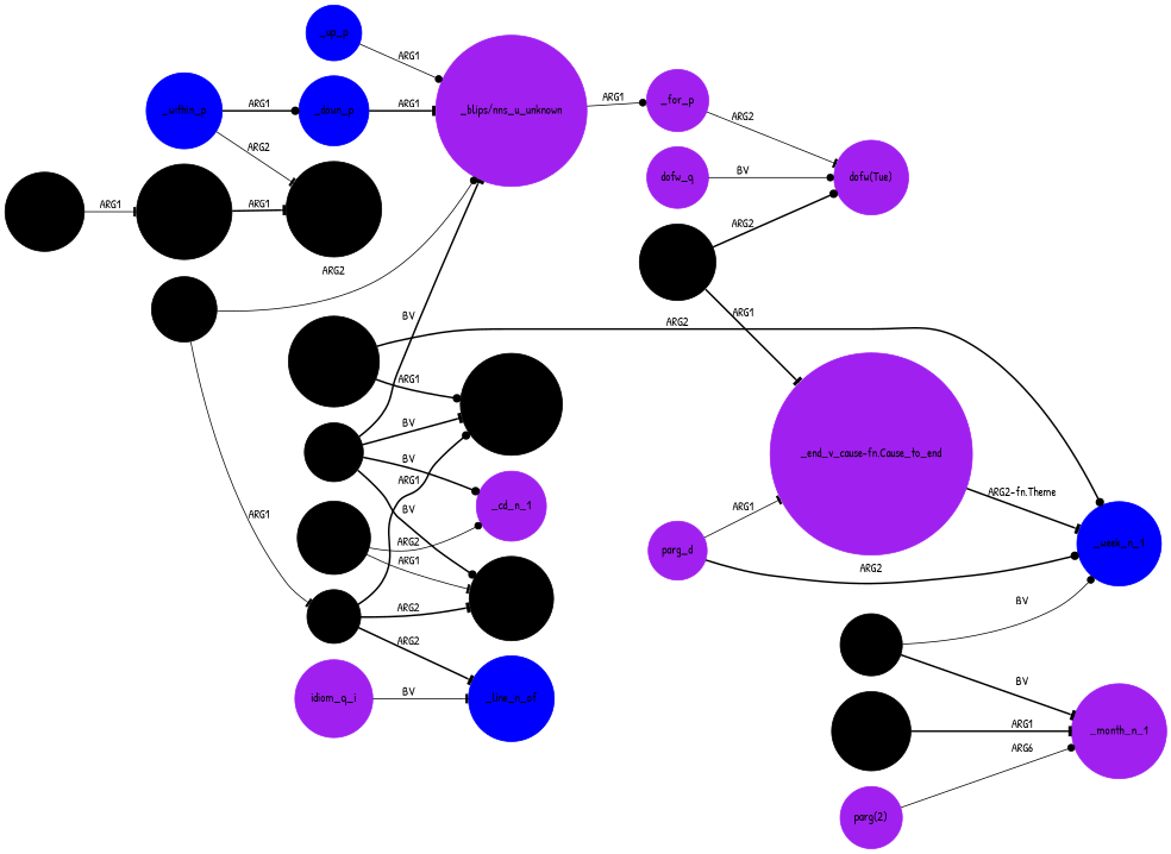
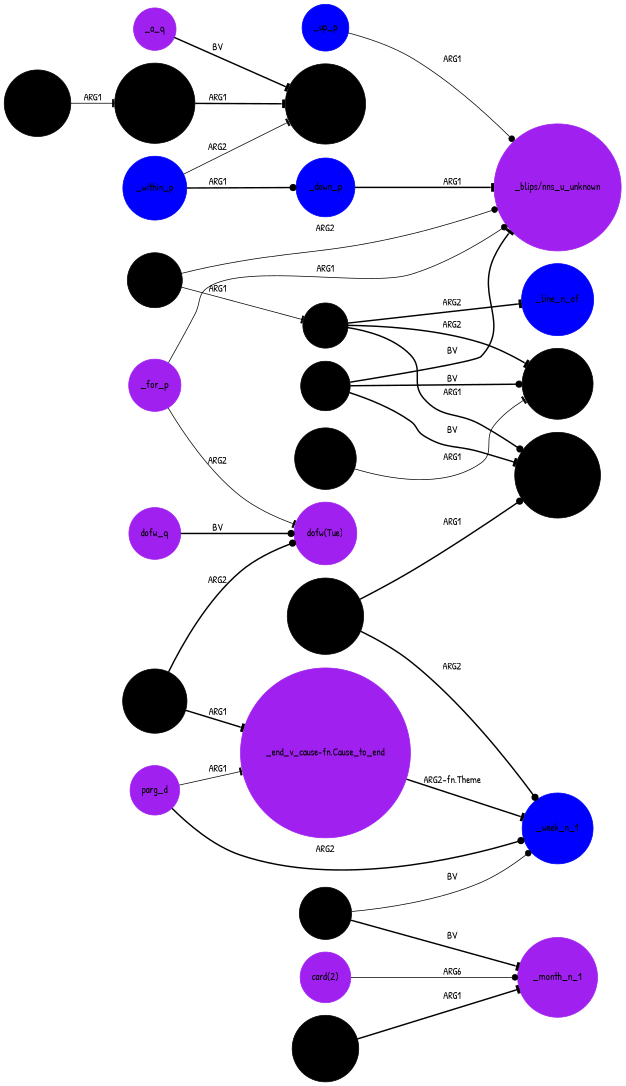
  digraph {
    fontname="Patrick Hand"
    rankdir=LR
    node [color=black fontname="Patrick Hand" shape=circle style=filled]
    edge [arrowhead=tee fontname="Patrick Hand" style=bold]
    _for_p [color=purple]
    "_blips/nns_u_unknown" [color=purple]
    "dofw(Tue)" [color=purple]
    _month_n_1 [color=purple]
    _fair_a_1
    _narrow_a_1
    _range_n_of
    _within_p [color=blue]
    _down_p [color=blue]
-   "card(2)" [color=purple label="parg(2)"]
+   "card(2)" [color=purple]
    _in_p
    _yield_n_1
    _change_n_of
    _line_n_of [color=blue]
    "_end_v_cause-fn.Cause_to_end" [color=purple]
    _week_n_1 [color=blue]
    udef_q
-   _cd_n_1 [color=purple]
    parg_d [color=purple]
    compound
    _in_p_temp
    n22 [color=purple label=dofw_q]
+   _a_q [color=purple]
    _the_q
    _up_p [color=blue]
    loc_nonsp
    _last_a_1
-   idiom_q_i [color=purple]
    _with_p
-   "_blips/nns_u_unknown" -> _for_p [arrowhead=dot label=ARG1 style=solid]
+   _for_p -> "_blips/nns_u_unknown" [arrowhead=dot label=ARG1 style=solid]
    _for_p -> "dofw(Tue)" [label=ARG2 style=solid]
    _fair_a_1 -> _narrow_a_1 [label=ARG1 style=solid]
    _narrow_a_1 -> _range_n_of [label=ARG1]
    _within_p -> _range_n_of [label=ARG2 style=solid]
    _within_p -> _down_p [arrowhead=dot label=ARG1]
    _down_p -> "_blips/nns_u_unknown" [label=ARG1]
    "card(2)" -> _month_n_1 [arrowhead=dot label=ARG6 style=solid]
    _in_p -> _yield_n_1 [label=ARG2]
    _in_p -> _change_n_of [arrowhead=dot label=ARG1]
    _in_p -> _line_n_of [label=ARG2]
    "_end_v_cause-fn.Cause_to_end" -> _week_n_1 [label="ARG2-fn.Theme"]
    udef_q -> "_blips/nns_u_unknown" [label=BV]
    udef_q -> _yield_n_1 [arrowhead=dot label=BV]
    udef_q -> _change_n_of [label=BV]
-   udef_q -> _cd_n_1 [arrowhead=dot label=BV]
    parg_d -> "_end_v_cause-fn.Cause_to_end" [label=ARG1 style=solid]
    parg_d -> _week_n_1 [arrowhead=dot label=ARG2]
    compound -> _yield_n_1 [label=ARG1 style=solid]
-   compound -> _cd_n_1 [arrowhead=dot label=ARG2 style=solid]
    _in_p_temp -> _change_n_of [arrowhead=dot label=ARG1]
    _in_p_temp -> _week_n_1 [arrowhead=dot label=ARG2]
-   n22 -> "dofw(Tue)" [arrowhead=dot label=BV style=solid]
+   n22 -> "dofw(Tue)" [arrowhead=dot label=BV]
+   _a_q -> _range_n_of [label=BV]
    _the_q -> _month_n_1 [label=BV]
    _the_q -> _week_n_1 [arrowhead=dot label=BV style=solid]
    _up_p -> "_blips/nns_u_unknown" [arrowhead=dot label=ARG1 style=solid]
    loc_nonsp -> "dofw(Tue)" [arrowhead=dot label=ARG2]
    loc_nonsp -> "_end_v_cause-fn.Cause_to_end" [label=ARG1]
    _last_a_1 -> _month_n_1 [label=ARG1]
-   idiom_q_i -> _line_n_of [label=BV style=solid]
    _with_p -> "_blips/nns_u_unknown" [arrowhead=dot label=ARG2 style=solid]
    _with_p -> _in_p [label=ARG1 style=solid]
  }
